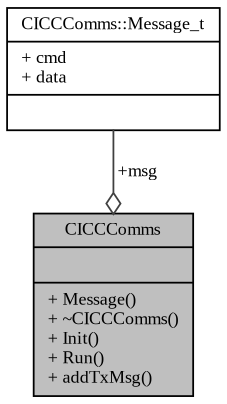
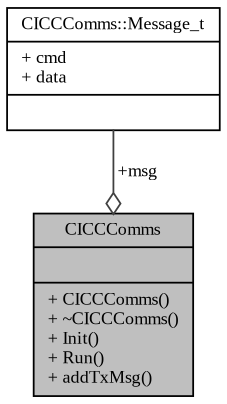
  digraph {
    fontname="Liberation Serif"
    node [color=black fontname="Liberation Serif" fontsize=10 shape=record]
-   n1 [fillcolor=grey75 fontcolor=black height=0.2 label="{CICCComms\n||+ Message()\l+ ~CICCComms()\l+ Init()\l+ Run()\l+ addTxMsg()\l}" style=filled width=0.4]
+   n1 [fillcolor=grey75 fontcolor=black height=0.2 label="{CICCComms\n||+ CICCComms()\l+ ~CICCComms()\l+ Init()\l+ Run()\l+ addTxMsg()\l}" style=filled width=0.4]
    n2 [height=0.2 label="{CICCComms::Message_t\n|+ cmd\l+ data\l|}" width=0.4]
    n2 -> n1 [arrowhead=odiamond color=grey25 fontname="Liberation Serif" fontsize=10 label=" +msg" labelfontname=Helvetica labelfontsize=10 style=solid]
  }
